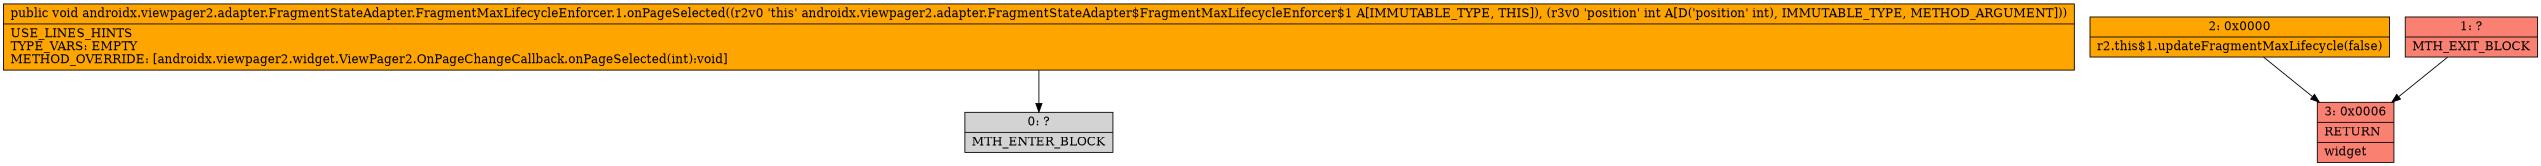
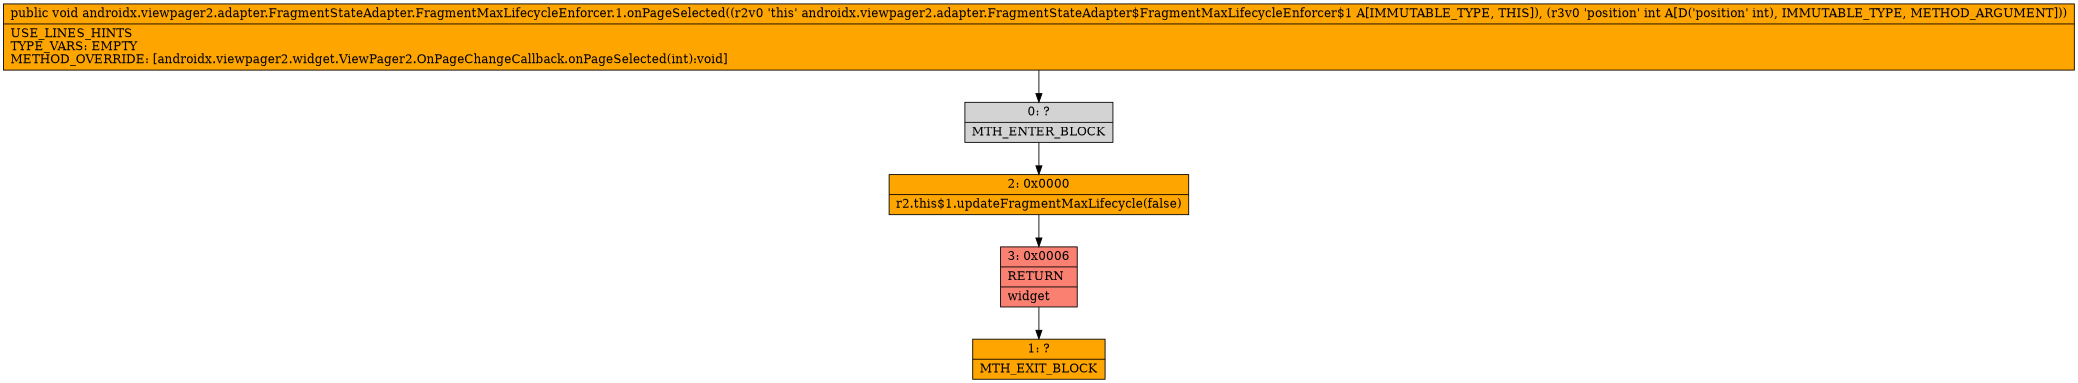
  digraph {
    node [fillcolor=orange shape=record style=filled]
    n1 [fillcolor=lightgrey label="{0\:\ ?|MTH_ENTER_BLOCK\l}"]
    n2 [label="{2\:\ 0x0000|r2.this$1.updateFragmentMaxLifecycle(false)\l}"]
    n3 [fillcolor=salmon label="{3\:\ 0x0006|RETURN\l|widget\l}"]
-   n4 [fillcolor=salmon label="{1\:\ ?|MTH_EXIT_BLOCK\l}"]
+   n4 [label="{1\:\ ?|MTH_EXIT_BLOCK\l}"]
    n5 [label="{public void androidx.viewpager2.adapter.FragmentStateAdapter.FragmentMaxLifecycleEnforcer.1.onPageSelected((r2v0 'this' androidx.viewpager2.adapter.FragmentStateAdapter$FragmentMaxLifecycleEnforcer$1 A[IMMUTABLE_TYPE, THIS]), (r3v0 'position' int A[D('position' int), IMMUTABLE_TYPE, METHOD_ARGUMENT]))  | USE_LINES_HINTS\lTYPE_VARS: EMPTY\lMETHOD_OVERRIDE: [androidx.viewpager2.widget.ViewPager2.OnPageChangeCallback.onPageSelected(int):void]\l}"]
+   n1 -> n2
    n2 -> n3
-   n4 -> n3
+   n3 -> n4
    n5 -> n1
  }
